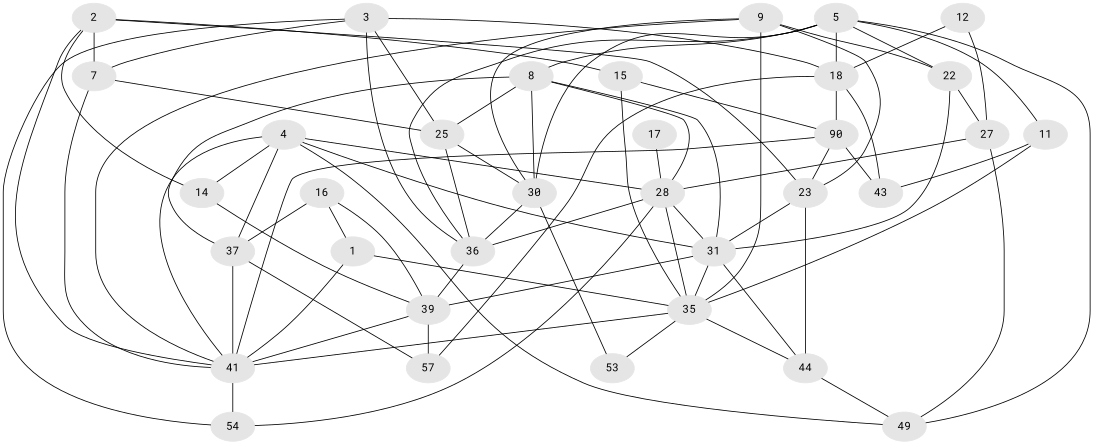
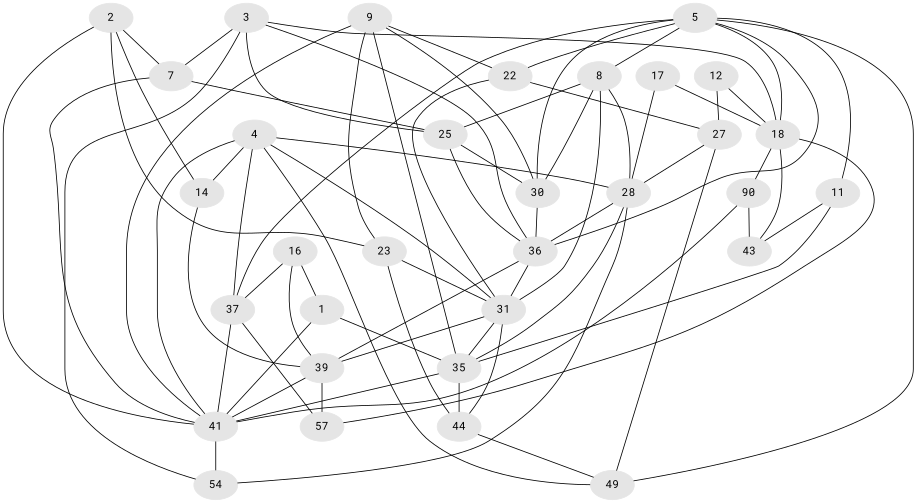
  graph {
    fontname="Roboto Mono"
    node [color=gray90 fontname="Roboto Mono" style=filled]
    edge [fontname="Roboto Mono"]
    35 [super="+38"]
    41 [super="+55"]
    44 [super="+56"]
-   53
    1
    54
    2 [super="+33"]
    7 [super="+21"]
    14
-   15
    23 [super="+51"]
    25 [super="+26"]
    39 [super="+46"]
    n14 [label=90]
    31 [super="+32"]
    3 [super="+42"]
    18 [super="+34"]
    36 [super="+40"]
    43
    57
    30 [super="+45"]
    4 [super="+10"]
    28 [super="+48"]
    37 [super="+52"]
    49
    5 [super="+6"]
    8 [super="+13"]
    11 [super="+19"]
    22 [super="+29"]
    27 [super="+47"]
    9 [super="+50"]
    12
    16
    17
    35 -- 41
    35 -- 44
-   35 -- 53
    41 -- 54
    44 -- 49
    1 -- 35
    1 -- 41
    2 -- 41
    2 -- 7
    2 -- 14
-   2 -- 15
    2 -- 23
    7 -- 41
    7 -- 25
    14 -- 39
-   15 -- 35
-   15 -- n14
    23 -- 44 [weight=2]
    23 -- 31
    25 -- 36
    25 -- 30
    39 -- 41
    39 -- 57
    n14 -- 41
-   n14 -- 23
    n14 -- 43
    31 -- 35
    31 -- 44
    31 -- 39
    3 -- 54
    3 -- 7
    3 -- 25
    3 -- 18
    3 -- 36
    18 -- n14
    18 -- 43
    18 -- 57
    36 -- 39 [weight=2]
-   30 -- 53
    30 -- 36
    4 -- 41
    4 -- 14
    4 -- 31
    4 -- 28
    4 -- 37
    4 -- 49
    28 -- 35
    28 -- 54
-   28 -- 31
+   36 -- 31
    28 -- 36
    37 -- 41
    37 -- 57
    5 -- 18
    5 -- 36
    5 -- 30
-   8 -- 37
+   5 -- 37
    5 -- 49
    5 -- 8
    5 -- 11
    5 -- 22
    8 -- 25
    8 -- 31
    8 -- 30
    8 -- 28
    11 -- 35
    11 -- 43
    22 -- 31
    22 -- 27 [weight=2]
    27 -- 28
    27 -- 49
    9 -- 35 [weight=2]
    9 -- 41
    9 -- 23
    9 -- 30
    9 -- 22
    12 -- 18
    12 -- 27
    16 -- 1
    16 -- 39
    16 -- 37
+   17 -- 18
    17 -- 28
  }
